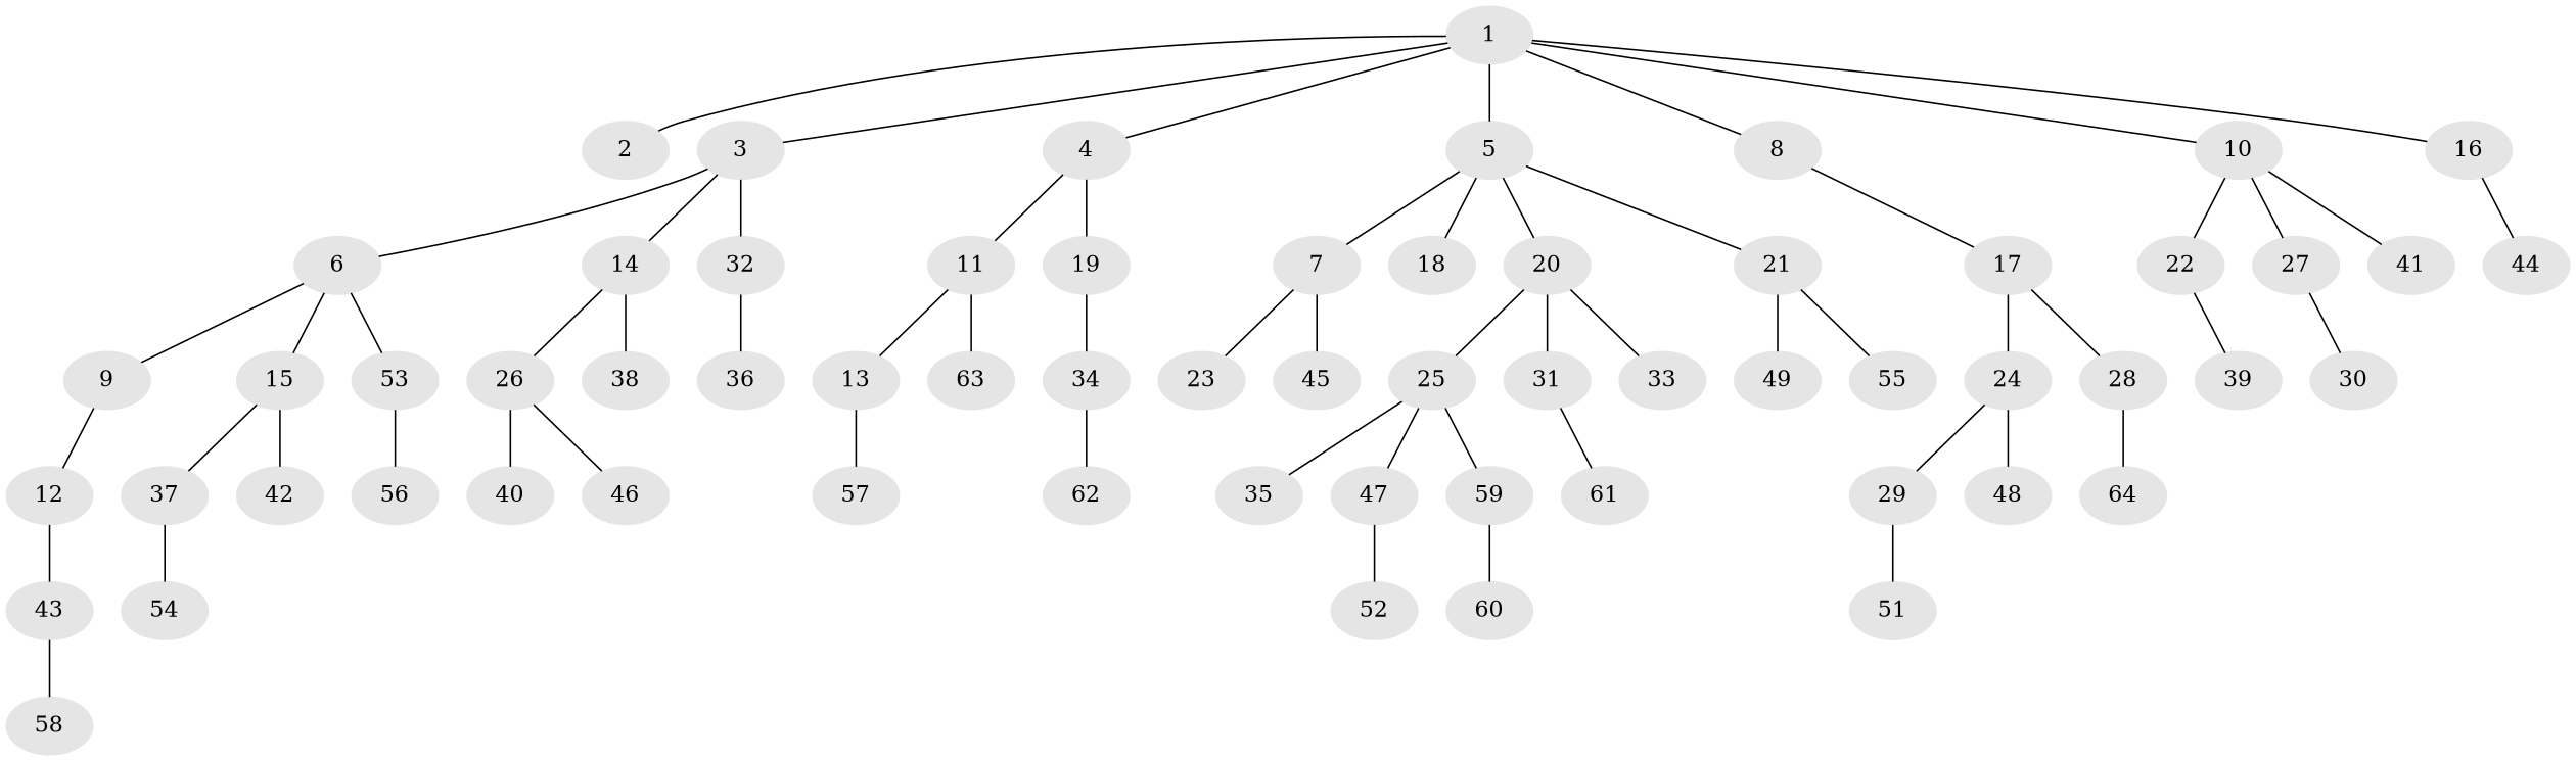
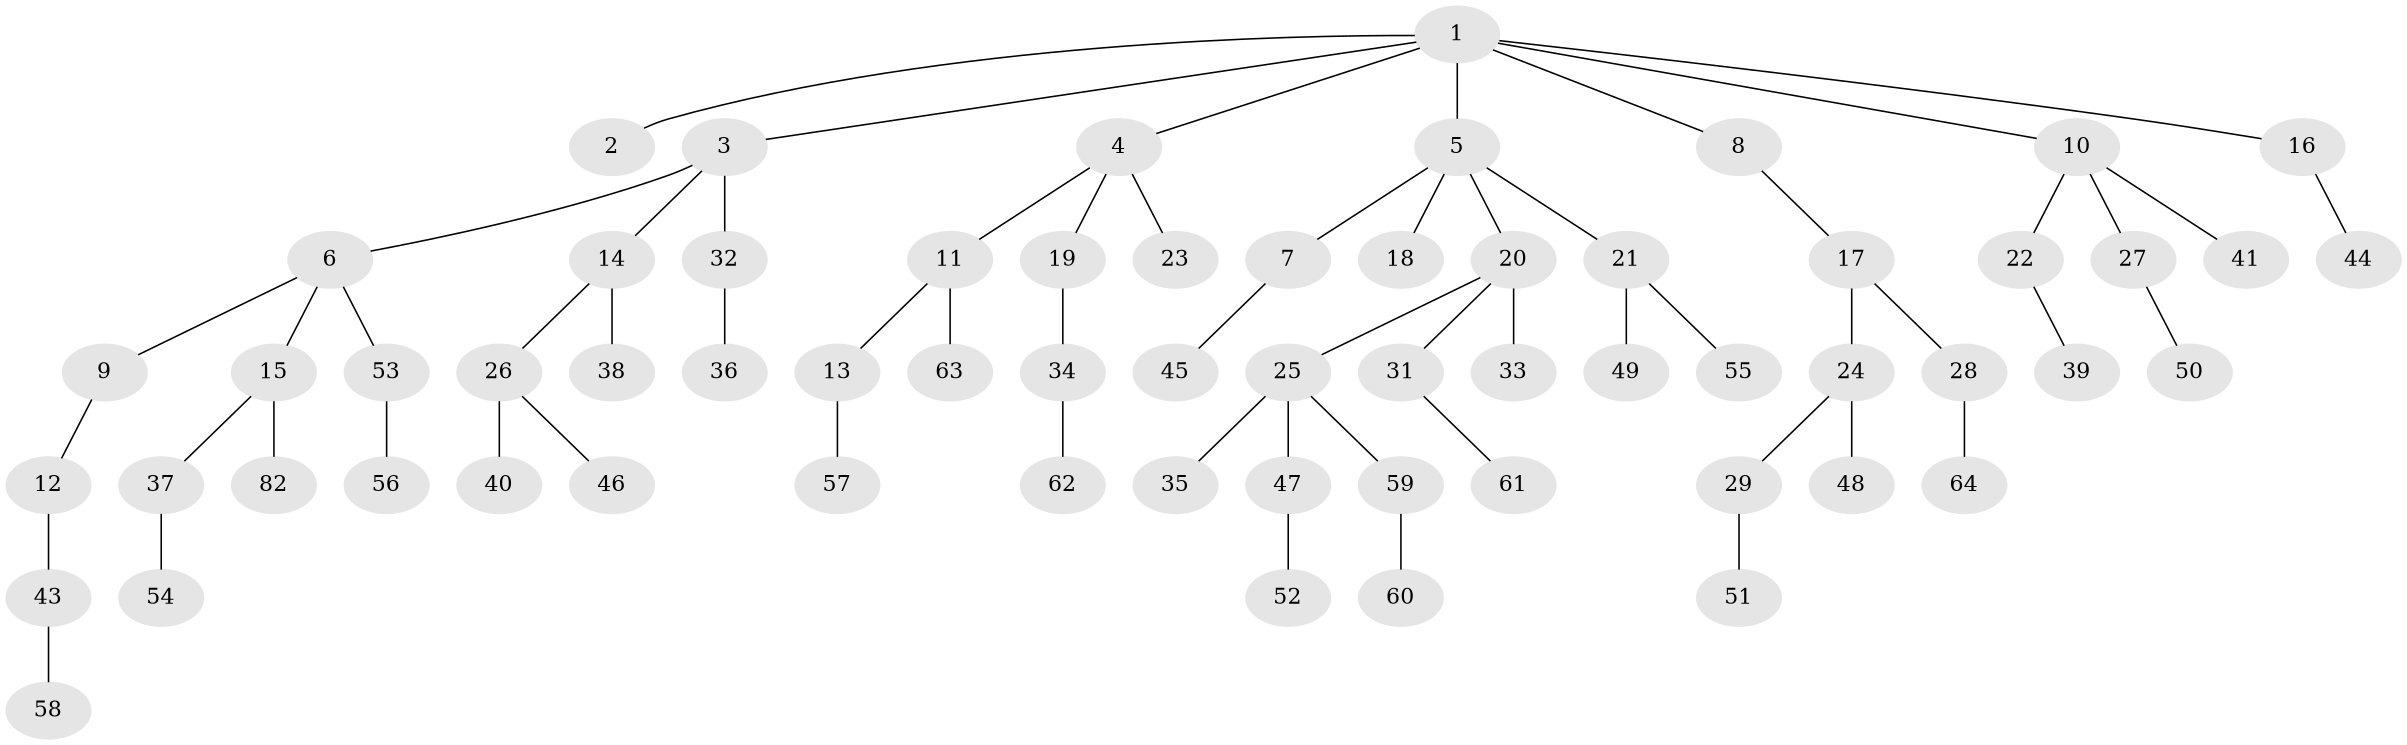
  graph {
    node [color=gray90 style=filled]
    1
    2
    3
    4
    5
    8
    10
    16
    6
    14
    32
    11
    19
    23
    7
    18
    20
    21
    17
    22
    27
    41
    44
    9
    15
    53
    26
    38
    36
    13
    63
    34
    45
    25
    31
    33
    49
    55
    12
    37
-   42
+   42 [label=82]
    56
    24
    28
    43
    39
-   50 [label=30]
+   50
    57
    58
    40
    46
    54
    29
    48
    64
    62
    35
    47
    59
    61
    51
    52
    60
    1 -- 2
    1 -- 3
    1 -- 4
    1 -- 5
    1 -- 8
    1 -- 10
    1 -- 16
    3 -- 6
    3 -- 14
    3 -- 32
    4 -- 11
    4 -- 19
-   7 -- 23
+   4 -- 23
    5 -- 7
    5 -- 18
    5 -- 20
    5 -- 21
    8 -- 17
    10 -- 22
    10 -- 27
    10 -- 41
    16 -- 44
    6 -- 9
    6 -- 15
    6 -- 53
    14 -- 26
    14 -- 38
    32 -- 36
    11 -- 13
    11 -- 63
    19 -- 34
    7 -- 45
    20 -- 25
    20 -- 31
    20 -- 33
    21 -- 49
    21 -- 55
    17 -- 24
    17 -- 28
    22 -- 39
    27 -- 50
    9 -- 12
    15 -- 37
    15 -- 42
    53 -- 56
    26 -- 40
    26 -- 46
    13 -- 57
    34 -- 62
    25 -- 35
    25 -- 47
    25 -- 59
    31 -- 61
    12 -- 43
    37 -- 54
    24 -- 29
    24 -- 48
    28 -- 64
    43 -- 58
    29 -- 51
    47 -- 52
    59 -- 60
  }
